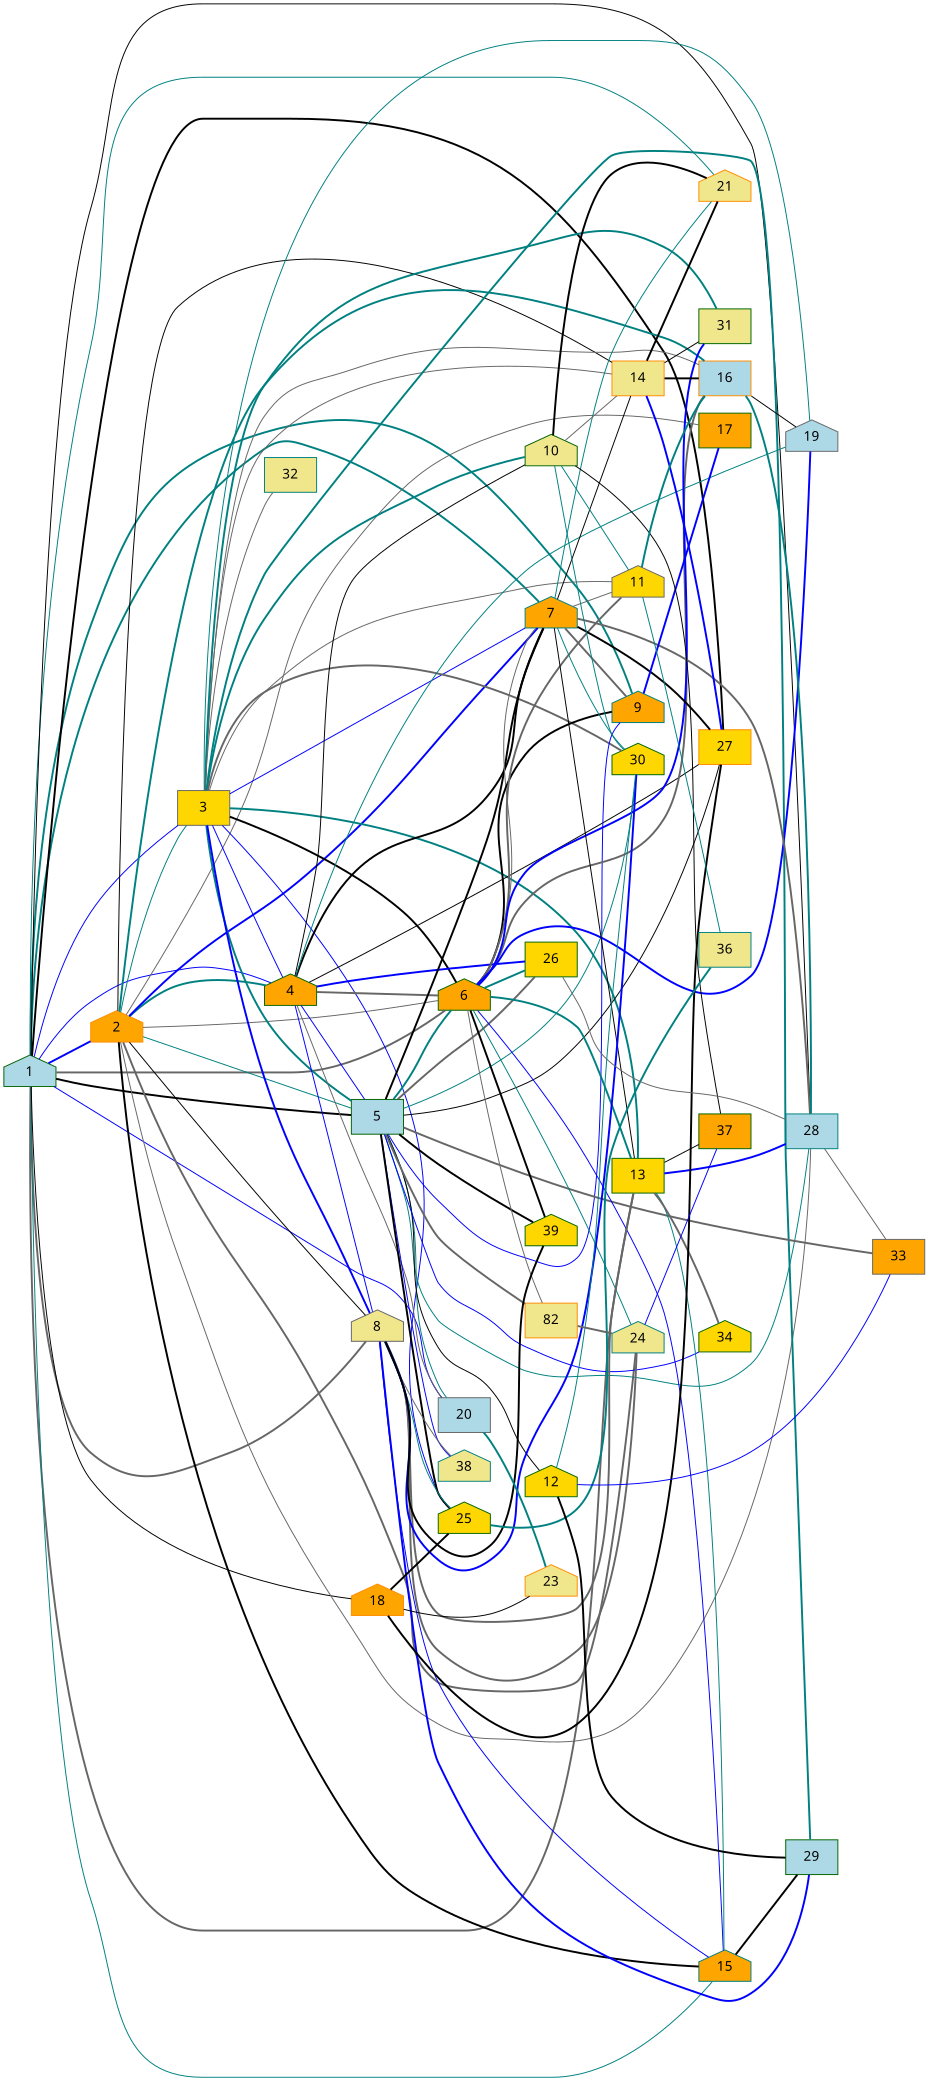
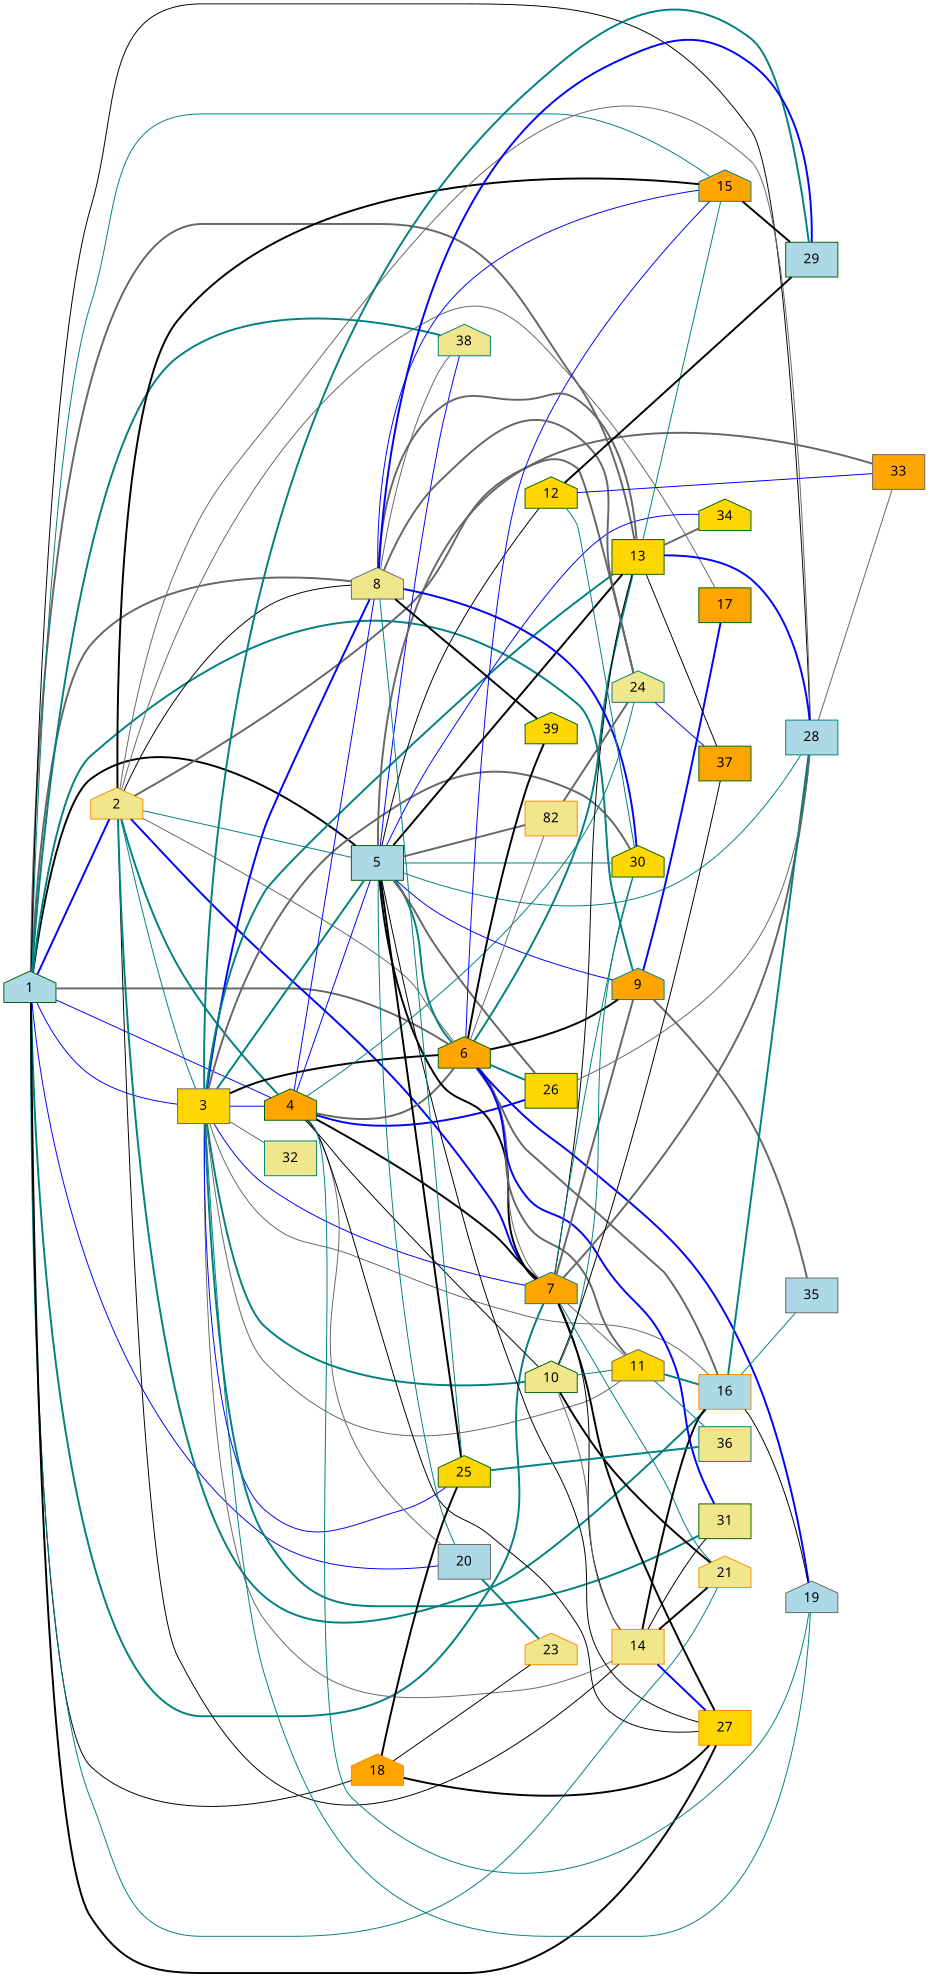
  graph {
    fontname="Noto Sans"
    rankdir=LR
    node [color=darkgreen fillcolor=khaki fontname="Noto Sans" shape=house style=filled]
    edge [color=teal fontname="Noto Sans" style=bold weight=1.0]
    1 [fillcolor=lightblue]
-   2 [color=darkorange fillcolor=orange]
+   2 [color=darkorange]
    3 [color=gray40 fillcolor=gold shape=box]
    4 [fillcolor=orange]
    5 [fillcolor=lightblue shape=box]
    6 [fillcolor=orange]
    7 [color=teal fillcolor=orange]
    8 [color=gray40]
    9 [color=teal fillcolor=orange]
    13 [fillcolor=gold shape=box]
    15 [color=teal fillcolor=orange]
    18 [color=darkorange fillcolor=orange]
    20 [color=gray40 fillcolor=lightblue shape=box]
    21 [color=darkorange]
    27 [color=darkorange fillcolor=gold shape=box]
    28 [color=teal fillcolor=lightblue shape=box]
    38 [color=teal]
    14 [color=darkorange shape=box]
    16 [color=darkorange fillcolor=lightblue shape=box]
    17 [fillcolor=orange shape=box]
    24 [color=teal]
    10
    11 [color=gray40 fillcolor=gold]
    19 [color=gray40 fillcolor=lightblue]
    25 [fillcolor=gold]
    29 [fillcolor=lightblue shape=box]
    30 [fillcolor=gold]
    31 [shape=box]
    32 [color=teal shape=box]
    26 [fillcolor=gold shape=box]
    12 [fillcolor=gold]
    n32 [color=darkorange label=82 shape=box]
    33 [color=gray40 fillcolor=orange shape=box]
    34 [fillcolor=gold]
    39 [fillcolor=gold]
+   35 [color=gray40 fillcolor=lightblue shape=box]
    37 [fillcolor=orange shape=box]
    23 [color=darkorange]
    36 [color=teal shape=box]
    1 -- 2 [color=blue weight=2.0]
    1 -- 3 [color=blue style=solid weight=4.0]
    1 -- 4 [color=blue style=solid weight=2.0]
    1 -- 5 [color=black weight=4.0]
    1 -- 6 [color=gray40 weight=12.0]
    1 -- 7 [weight=2.0]
    1 -- 8 [color=gray40]
    1 -- 9
    1 -- 13 [color=gray40 weight=9.0]
    1 -- 15 [style=solid weight=2.0]
    1 -- 18 [color=black style=solid]
    1 -- 20 [color=blue style=solid]
    1 -- 21 [style=solid]
    1 -- 27 [color=black]
    1 -- 28 [color=black style=solid]
+   1 -- 38
    2 -- 3 [style=solid weight=2.0]
    2 -- 4
    2 -- 5 [style=solid weight=2.0]
    2 -- 6 [color=gray40 style=solid]
    2 -- 7 [color=blue weight=2.0]
    2 -- 8 [color=black style=solid weight=4.0]
    2 -- 15 [color=black]
    2 -- 28 [color=gray40 style=solid]
    2 -- 14 [color=black style=solid]
    2 -- 16
    2 -- 17 [color=gray40 style=solid weight=2.0]
    2 -- 24 [color=gray40]
    3 -- 4 [color=blue style=solid weight=2.0]
    3 -- 5 [weight=4.0]
    3 -- 6 [color=black weight=3.0]
    3 -- 7 [color=blue style=solid weight=2.0]
    3 -- 8 [color=blue]
    3 -- 13
    3 -- 14 [color=gray40 style=solid]
    3 -- 16 [color=gray40 style=solid]
    3 -- 10 [weight=2.0]
    3 -- 11 [color=gray40 style=solid]
    3 -- 19 [style=solid]
    3 -- 25 [color=blue style=solid]
    3 -- 29
    3 -- 30 [color=gray40]
    3 -- 31
    3 -- 32 [color=gray40 style=solid]
    4 -- 5 [color=blue style=solid weight=3.0]
    4 -- 6 [color=gray40 weight=2.0]
    4 -- 7 [color=black]
    4 -- 8 [color=blue style=solid weight=13.0]
    4 -- 20 [color=gray40 style=solid]
    4 -- 27 [color=black style=solid]
-   6 -- 24 [style=solid]
+   4 -- 24 [style=solid]
    4 -- 10 [color=black style=solid weight=2.0]
    4 -- 19 [style=solid]
    4 -- 26 [color=blue]
    5 -- 6 [weight=4.0]
    5 -- 7 [color=black weight=3.0]
    5 -- 9 [color=blue style=solid]
-   5 -- 39 [color=black]
+   5 -- 13 [color=black]
    5 -- 20 [style=solid weight=2.0]
    5 -- 27 [color=black style=solid]
    5 -- 28 [style=solid]
    5 -- 38 [color=blue style=solid]
    5 -- 25 [color=black]
    5 -- 30 [style=solid weight=7.0]
    5 -- 26 [color=gray40]
    5 -- 12 [color=black style=solid weight=4.0]
    5 -- n32 [color=gray40]
    5 -- 33 [color=gray40]
    5 -- 34 [color=blue style=solid]
    6 -- 7 [color=gray40 style=solid weight=4.0]
    6 -- 9 [color=black]
    6 -- 13 [weight=3.0]
    6 -- 15 [color=blue style=solid]
    6 -- 16 [color=gray40]
    6 -- 11 [color=gray40]
    6 -- 19 [color=blue]
    6 -- 31 [color=blue]
    6 -- 26 [weight=2.0]
    6 -- n32 [color=gray40 style=solid]
    6 -- 39 [color=black]
    7 -- 9 [color=gray40]
    7 -- 13 [color=black style=solid]
    7 -- 21 [style=solid weight=2.0]
    7 -- 27 [color=black]
    7 -- 28 [color=gray40]
    7 -- 14 [color=black style=solid]
    7 -- 11 [color=gray40 style=solid weight=5.0]
    7 -- 30 [style=solid]
    8 -- 13 [color=gray40 weight=2.0]
    8 -- 15 [color=blue style=solid]
    8 -- 38 [color=gray40 style=solid weight=2.0]
    8 -- 24 [color=gray40 weight=2.0]
    8 -- 25 [style=solid weight=2.0]
    8 -- 29 [color=blue]
    8 -- 30 [color=blue]
    8 -- 39 [color=black]
    9 -- 17 [color=blue]
+   9 -- 35 [color=gray40]
    13 -- 15 [style=solid]
    13 -- 28 [color=blue]
    13 -- 34 [color=gray40]
    13 -- 37 [color=black style=solid]
    15 -- 29 [color=black]
    18 -- 27 [color=black]
    18 -- 25 [color=black]
    18 -- 23 [color=black style=solid]
    20 -- 23
    28 -- 33 [color=gray40 style=solid]
    14 -- 21 [color=black]
    14 -- 27 [color=blue]
    14 -- 16 [color=black weight=5.0]
    14 -- 31 [color=black style=solid]
    16 -- 28
    16 -- 19 [color=black style=solid]
+   16 -- 35 [style=solid]
    24 -- 37 [color=blue style=solid]
    10 -- 21 [color=black]
    10 -- 14 [color=gray40 style=solid]
    10 -- 11 [style=solid]
    10 -- 30 [style=solid]
    10 -- 37 [color=black style=solid weight=2.0]
    11 -- 16
    11 -- 36 [style=solid]
    25 -- 36
    26 -- 28 [color=gray40 style=solid]
    12 -- 29 [color=black weight=3.0]
    12 -- 30 [style=solid]
    12 -- 33 [color=blue style=solid]
    n32 -- 24 [color=gray40]
  }
